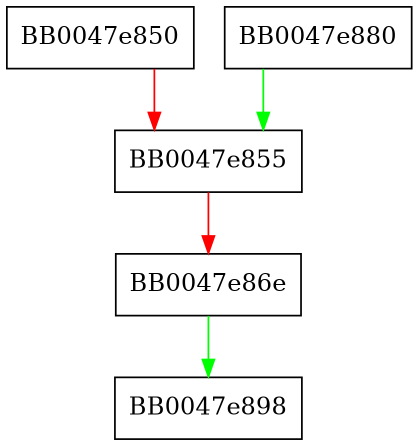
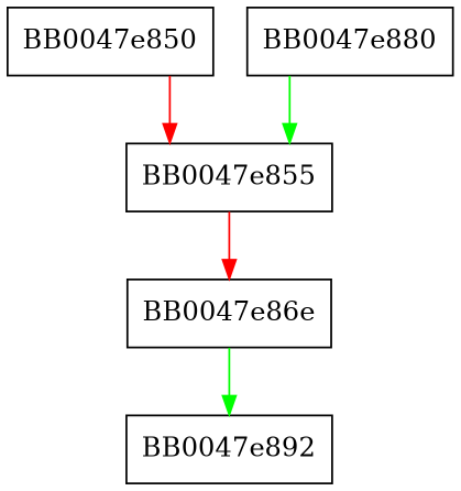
  digraph {
    splines=ortho
    node [shape=box]
    edge [color=red]
    BB0047e850
    BB0047e855
    BB0047e86e
    BB0047e880
-   BB0047e898
+   BB0047e898 [label=BB0047e892]
    BB0047e850 -> BB0047e855
    BB0047e855 -> BB0047e86e
    BB0047e86e -> BB0047e898 [color=green]
    BB0047e880 -> BB0047e855 [color=green]
  }
